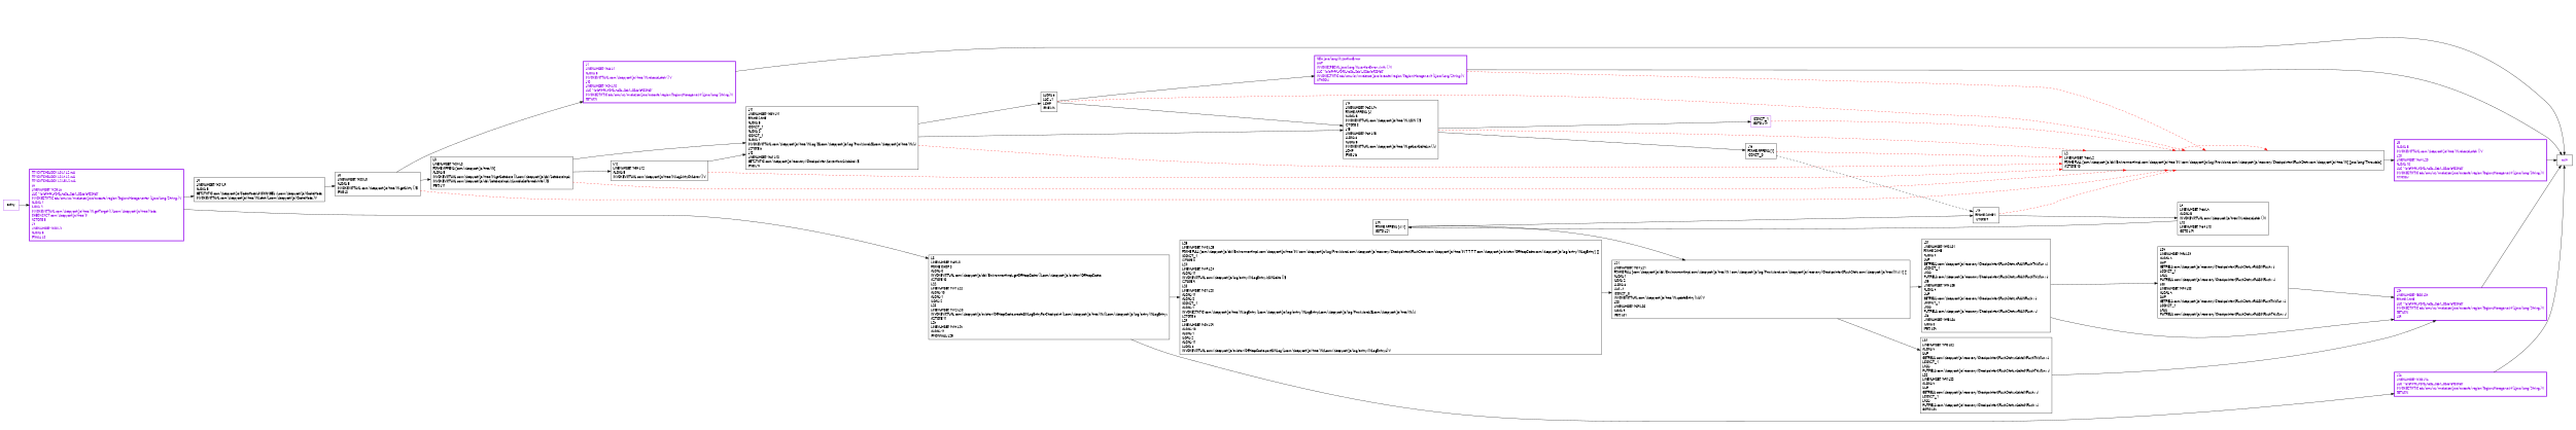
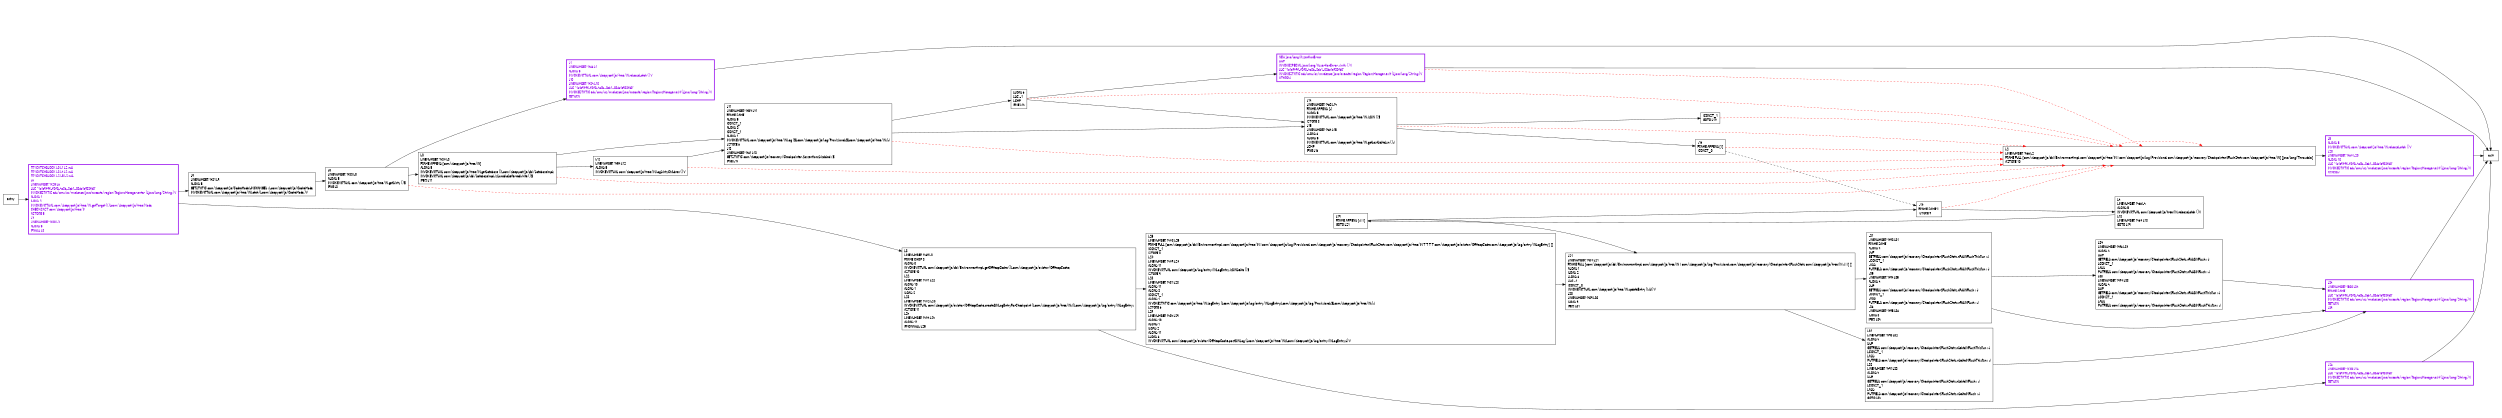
  digraph {
    fontname="Patrick Hand"
    rankdir=LR
    node [fontname="Patrick Hand" shape=record]
    edge [fontname="Patrick Hand"]
    n1 [color=purple fontcolor=purple label="NEW java/lang/AssertionError\lDUP\lINVOKESPECIAL java/lang/AssertionError.\<init\> ()V\lLDC \"1a1e979f-f3f0-4c8b-8eb1-08dc1e933f60\"\lINVOKESTATIC edu/cmu/cs/mvelezce/java/execute/region/RegionsManager.exit (Ljava/lang/String;)V\lATHROW\l" penwidth=3]
    n2 [label="L2\lLINENUMBER 1466 L2\lFRAME FULL [com/sleepycat/je/dbi/EnvironmentImpl com/sleepycat/je/tree/IN I com/sleepycat/je/log/Provisional com/sleepycat/je/recovery/Checkpointer$FlushStats com/sleepycat/je/tree/IN] [java/lang/Throwable]\lASTORE 10\l"]
-   exit [fontcolor=purple]
+   exit
    n4 [color=purple fontcolor=purple label="L5\lALOAD 5\lINVOKEVIRTUAL com/sleepycat/je/tree/IN.releaseLatch ()V\lL20\lLINENUMBER 1467 L20\lALOAD 10\lLDC \"1a1e979f-f3f0-4c8b-8eb1-08dc1e933f60\"\lINVOKESTATIC edu/cmu/cs/mvelezce/java/execute/region/RegionsManager.exit (Ljava/lang/String;)V\lATHROW\l" penwidth=3]
    n5 [color=purple fontcolor=purple label="L26\lLINENUMBER 1475 L26\lLDC \"1a1e979f-f3f0-4c8b-8eb1-08dc1e933f60\"\lINVOKESTATIC edu/cmu/cs/mvelezce/java/execute/region/RegionsManager.exit (Ljava/lang/String;)V\lRETURN\l" penwidth=3]
    n6 [label="L12\lLINENUMBER 1454 L12\lALOAD 5\lINVOKEVIRTUAL com/sleepycat/je/tree/IN.logDirtyChildren ()V\l"]
    n7 [label="L11\lLINENUMBER 1457 L11\lFRAME SAME\lALOAD 5\lICONST_1\lALOAD 3\lICONST_1\lALOAD 1\lINVOKEVIRTUAL com/sleepycat/je/tree/IN.log (ZLcom/sleepycat/je/log/Provisional;ZLcom/sleepycat/je/tree/IN;)J\lLSTORE 6\lL13\lLINENUMBER 1461 L13\lGETSTATIC com/sleepycat/je/recovery/Checkpointer.$assertionsDisabled : Z\lIFNE L14\l"]
    n8 [label="LLOAD 6\lLDC -1\lLCMP\lIFNE L14\l"]
    n9 [label="L14\lLINENUMBER 1463 L14\lFRAME APPEND [J]\lALOAD 5\lINVOKEVIRTUAL com/sleepycat/je/tree/IN.isBIN ()Z\lISTORE 8\lL15\lLINENUMBER 1464 L15\lLLOAD 6\lALOAD 5\lINVOKEVIRTUAL com/sleepycat/je/tree/IN.getLastDeltaLsn ()J\lLCMP\lIFNE L16\l"]
    n10 [label="L31\lLINENUMBER 1493 L31\lFRAME SAME\lALOAD 4\lDUP\lGETFIELD com/sleepycat/je/recovery/Checkpointer$FlushStats.nFullINFlushThisRun : J\lLCONST_1\lLADD\lPUTFIELD com/sleepycat/je/recovery/Checkpointer$FlushStats.nFullINFlushThisRun : J\lL35\lLINENUMBER 1494 L35\lALOAD 4\lDUP\lGETFIELD com/sleepycat/je/recovery/Checkpointer$FlushStats.nFullINFlush : J\lLCONST_1\lLADD\lPUTFIELD com/sleepycat/je/recovery/Checkpointer$FlushStats.nFullINFlush : J\lL36\lLINENUMBER 1495 L36\lILOAD 8\lIFEQ L34\l"]
    n11 [color=purple fontcolor=purple label="L34\lLINENUMBER 1500 L34\lFRAME SAME\lLDC \"1a1e979f-f3f0-4c8b-8eb1-08dc1e933f60\"\lINVOKESTATIC edu/cmu/cs/mvelezce/java/execute/region/RegionsManager.exit (Ljava/lang/String;)V\lRETURN\lL39\l" penwidth=3]
    n12 [label="L37\lLINENUMBER 1496 L37\lALOAD 4\lDUP\lGETFIELD com/sleepycat/je/recovery/Checkpointer$FlushStats.nFullBINFlush : J\lLCONST_1\lLADD\lPUTFIELD com/sleepycat/je/recovery/Checkpointer$FlushStats.nFullBINFlush : J\lL38\lLINENUMBER 1497 L38\lALOAD 4\lDUP\lGETFIELD com/sleepycat/je/recovery/Checkpointer$FlushStats.nFullBINFlushThisRun : J\lLCONST_1\lLADD\lPUTFIELD com/sleepycat/je/recovery/Checkpointer$FlushStats.nFullBINFlushThisRun : J\l"]
    n13 [label="L0\lLINENUMBER 1433 L0\lALOAD 5\lINVOKEVIRTUAL com/sleepycat/je/tree/IN.getDirty ()Z\lIFNE L3\l"]
    n14 [color=purple fontcolor=purple label="L1\lLINENUMBER 1466 L1\lALOAD 5\lINVOKEVIRTUAL com/sleepycat/je/tree/IN.releaseLatch ()V\lL10\lLINENUMBER 1434 L10\lLDC \"1a1e979f-f3f0-4c8b-8eb1-08dc1e933f60\"\lINVOKESTATIC edu/cmu/cs/mvelezce/java/execute/region/RegionsManager.exit (Ljava/lang/String;)V\lRETURN\l" penwidth=3]
    n15 [label="L3\lLINENUMBER 1437 L3\lFRAME APPEND [com/sleepycat/je/tree/IN]\lALOAD 5\lINVOKEVIRTUAL com/sleepycat/je/tree/IN.getDatabase ()Lcom/sleepycat/je/dbi/DatabaseImpl;\lINVOKEVIRTUAL com/sleepycat/je/dbi/DatabaseImpl.isDurableDeferredWrite ()Z\lIFEQ L11\l"]
    n16 [label="L21\lLINENUMBER 1487 L21\lFRAME FULL [com/sleepycat/je/dbi/EnvironmentImpl com/sleepycat/je/tree/IN I com/sleepycat/je/log/Provisional com/sleepycat/je/recovery/Checkpointer$FlushStats com/sleepycat/je/tree/IN J I I] []\lALOAD 1\lILOAD 2\lLLOAD 6\lLDC -1\lICONST_0\lINVOKEVIRTUAL com/sleepycat/je/tree/IN.updateEntry (IJJI)V\lL30\lLINENUMBER 1489 L30\lILOAD 9\lIFEQ L31\l"]
    n17 [label="L32\lLINENUMBER 1490 L32\lALOAD 4\lDUP\lGETFIELD com/sleepycat/je/recovery/Checkpointer$FlushStats.nDeltaINFlushThisRun : J\lLCONST_1\lLADD\lPUTFIELD com/sleepycat/je/recovery/Checkpointer$FlushStats.nDeltaINFlushThisRun : J\lL33\lLINENUMBER 1491 L33\lALOAD 4\lDUP\lGETFIELD com/sleepycat/je/recovery/Checkpointer$FlushStats.nDeltaINFlush : J\lLCONST_1\lLADD\lPUTFIELD com/sleepycat/je/recovery/Checkpointer$FlushStats.nDeltaINFlush : J\lGOTO L34\l"]
-   n18 [label="ICONST_1\lGOTO L17\l" color=purple]
+   n18 [label="ICONST_1\lGOTO L17\l"]
    n19 [label="L16\lFRAME APPEND [I]\lICONST_0\l"]
    n20 [label="L17\lFRAME SAME1 I\lISTORE 9\l"]
    n21 [label="L4\lLINENUMBER 1466 L4\lALOAD 5\lINVOKEVIRTUAL com/sleepycat/je/tree/IN.releaseLatch ()V\lL18\lLINENUMBER 1467 L18\lGOTO L19\l"]
    n22 [label="L19\lFRAME APPEND [J I I]\lGOTO L21\l"]
    n23 [color=purple fontcolor=purple label="TRYCATCHBLOCK L0 L1 L2 null\lTRYCATCHBLOCK L3 L4 L2 null\lTRYCATCHBLOCK L2 L5 L2 null\lL6\lLINENUMBER 1425 L6\lLDC \"1a1e979f-f3f0-4c8b-8eb1-08dc1e933f60\"\lINVOKESTATIC edu/cmu/cs/mvelezce/java/execute/region/RegionsManager.enter (Ljava/lang/String;)V\lALOAD 1\lILOAD 2\lINVOKEVIRTUAL com/sleepycat/je/tree/IN.getTarget (I)Lcom/sleepycat/je/tree/Node;\lCHECKCAST com/sleepycat/je/tree/IN\lASTORE 5\lL7\lLINENUMBER 1430 L7\lALOAD 5\lIFNULL L8\l" penwidth=3]
    n24 [label="L8\lLINENUMBER 1469 L8\lFRAME CHOP 3\lALOAD 0\lINVOKEVIRTUAL com/sleepycat/je/dbi/EnvironmentImpl.getOffHeapCache ()Lcom/sleepycat/je/evictor/OffHeapCache;\lASTORE 10\lL22\lLINENUMBER 1471 L22\lALOAD 10\lALOAD 1\lILOAD 2\lL23\lLINENUMBER 1472 L23\lINVOKEVIRTUAL com/sleepycat/je/evictor/OffHeapCache.createBINLogEntryForCheckpoint (Lcom/sleepycat/je/tree/IN;I)Lcom/sleepycat/je/log/entry/INLogEntry;\lASTORE 11\lL24\lLINENUMBER 1474 L24\lALOAD 11\lIFNONNULL L25\l"]
    n25 [label="L9\lLINENUMBER 1431 L9\lALOAD 5\lGETSTATIC com/sleepycat/je/CacheMode.UNCHANGED : Lcom/sleepycat/je/CacheMode;\lINVOKEVIRTUAL com/sleepycat/je/tree/IN.latch (Lcom/sleepycat/je/CacheMode;)V\l"]
    n26 [label="L25\lLINENUMBER 1478 L25\lFRAME FULL [com/sleepycat/je/dbi/EnvironmentImpl com/sleepycat/je/tree/IN I com/sleepycat/je/log/Provisional com/sleepycat/je/recovery/Checkpointer$FlushStats com/sleepycat/je/tree/IN T T T T com/sleepycat/je/evictor/OffHeapCache com/sleepycat/je/log/entry/INLogEntry] []\lICONST_1\lISTORE 8\lL27\lLINENUMBER 1479 L27\lALOAD 11\lINVOKEVIRTUAL com/sleepycat/je/log/entry/INLogEntry.isBINDelta ()Z\lISTORE 9\lL28\lLINENUMBER 1481 L28\lALOAD 11\lALOAD 3\lICONST_1\lALOAD 1\lINVOKESTATIC com/sleepycat/je/tree/IN.logEntry (Lcom/sleepycat/je/log/entry/INLogEntry;Lcom/sleepycat/je/log/Provisional;ZLcom/sleepycat/je/tree/IN;)J\lLSTORE 6\lL29\lLINENUMBER 1484 L29\lALOAD 10\lALOAD 1\lILOAD 2\lALOAD 11\lLLOAD 6\lINVOKEVIRTUAL com/sleepycat/je/evictor/OffHeapCache.postBINLog (Lcom/sleepycat/je/tree/IN;ILcom/sleepycat/je/log/entry/INLogEntry;J)V\l"]
-   entry [color=purple]
+   entry
    n1 -> n2 [color=red style=dashed]
    n1 -> exit
    n2 -> n2 [color=red style=dashed]
    n2 -> n4
    n4 -> exit
    n5 -> exit
    n6 -> n2 [color=red style=dashed]
    n6 -> n7
    n7 -> n2 [color=red style=dashed]
    n7 -> n8
    n7 -> n9
    n8 -> n1
    n8 -> n2 [color=red style=dashed]
    n8 -> n9
    n9 -> n2 [color=red style=dashed]
    n9 -> n18
    n9 -> n19
    n10 -> n11
    n10 -> n12
    n11 -> exit
    n12 -> n11
    n13 -> n2 [color=red style=dashed]
    n13 -> n14
    n13 -> n15
    n14 -> exit
    n15 -> n2 [color=red style=dashed]
    n15 -> n6
    n15 -> n7
    n16 -> n10
    n16 -> n17
    n17 -> n11
    n18 -> n2 [color=red style=dashed]
    n19 -> n2 [color=red style=dashed]
    n19 -> n20 [style=dashed]
    n20 -> n2 [color=red style=dashed]
    n20 -> n21
    n21 -> n22
    n22 -> n16
    n22 -> n20
    n23 -> n24
    n23 -> n25
    n24 -> n5
    n24 -> n26
    n25 -> n13
    n26 -> n16
    entry -> n23
  }
